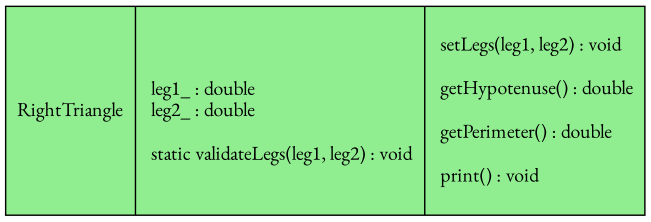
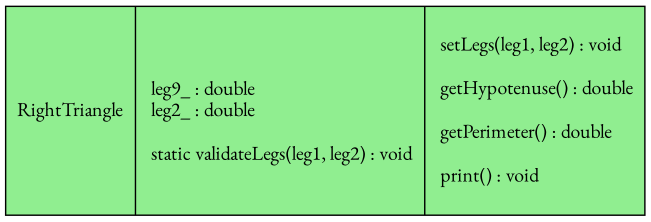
  digraph {
    rankdir=LR
    fontname="EB Garamond"
-   n1 [fillcolor=lightgreen label="{RightTriangle\l |\n    leg1_ : double\l leg2_ : double\l\n    static validateLegs(leg1, leg2) : void\l |\n    setLegs(leg1, leg2) : void\l\n    getHypotenuse() : double\l\n    getPerimeter() : double\l\n    print() : void\l\n    }" shape=record style=filled fontname="EB Garamond"]
+   n1 [fillcolor=lightgreen label="{RightTriangle\l |\n    leg9_ : double\l leg2_ : double\l\n    static validateLegs(leg1, leg2) : void\l |\n    setLegs(leg1, leg2) : void\l\n    getHypotenuse() : double\l\n    getPerimeter() : double\l\n    print() : void\l\n    }" shape=record style=filled fontname="EB Garamond"]
  }
